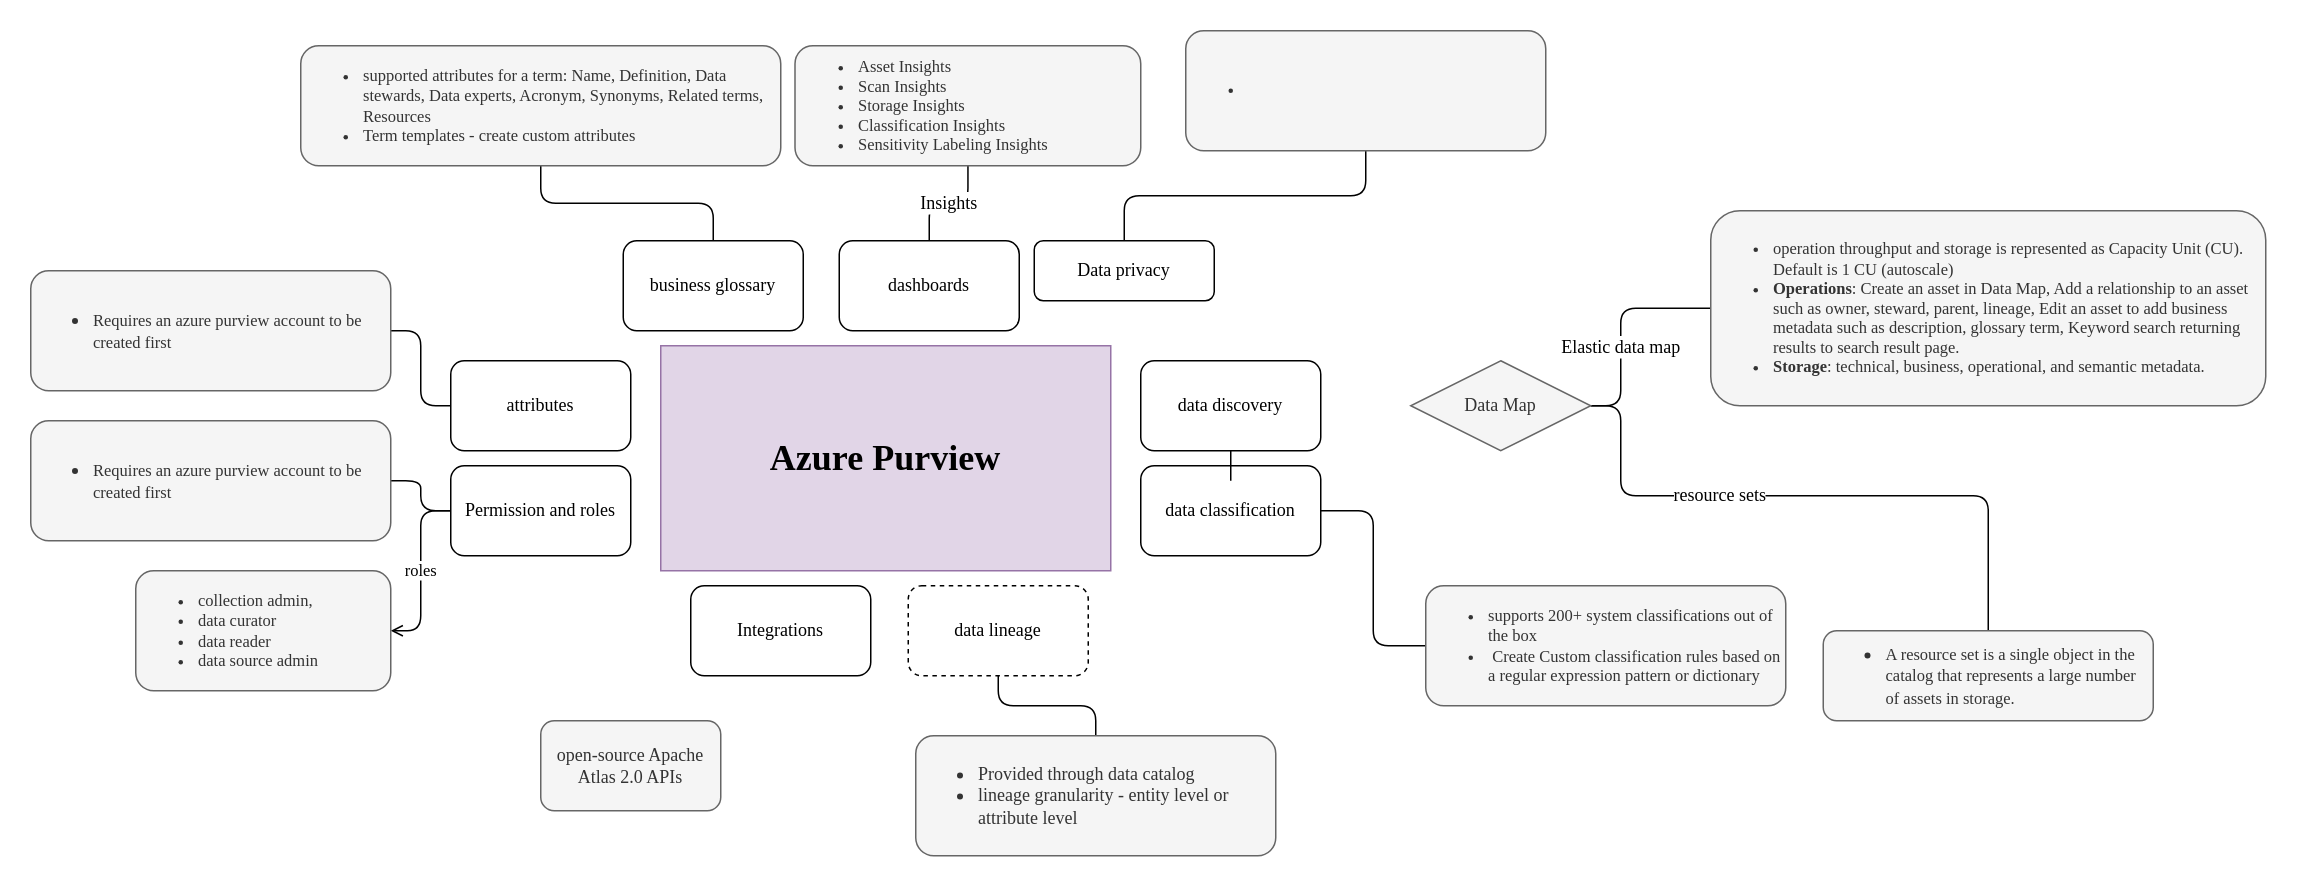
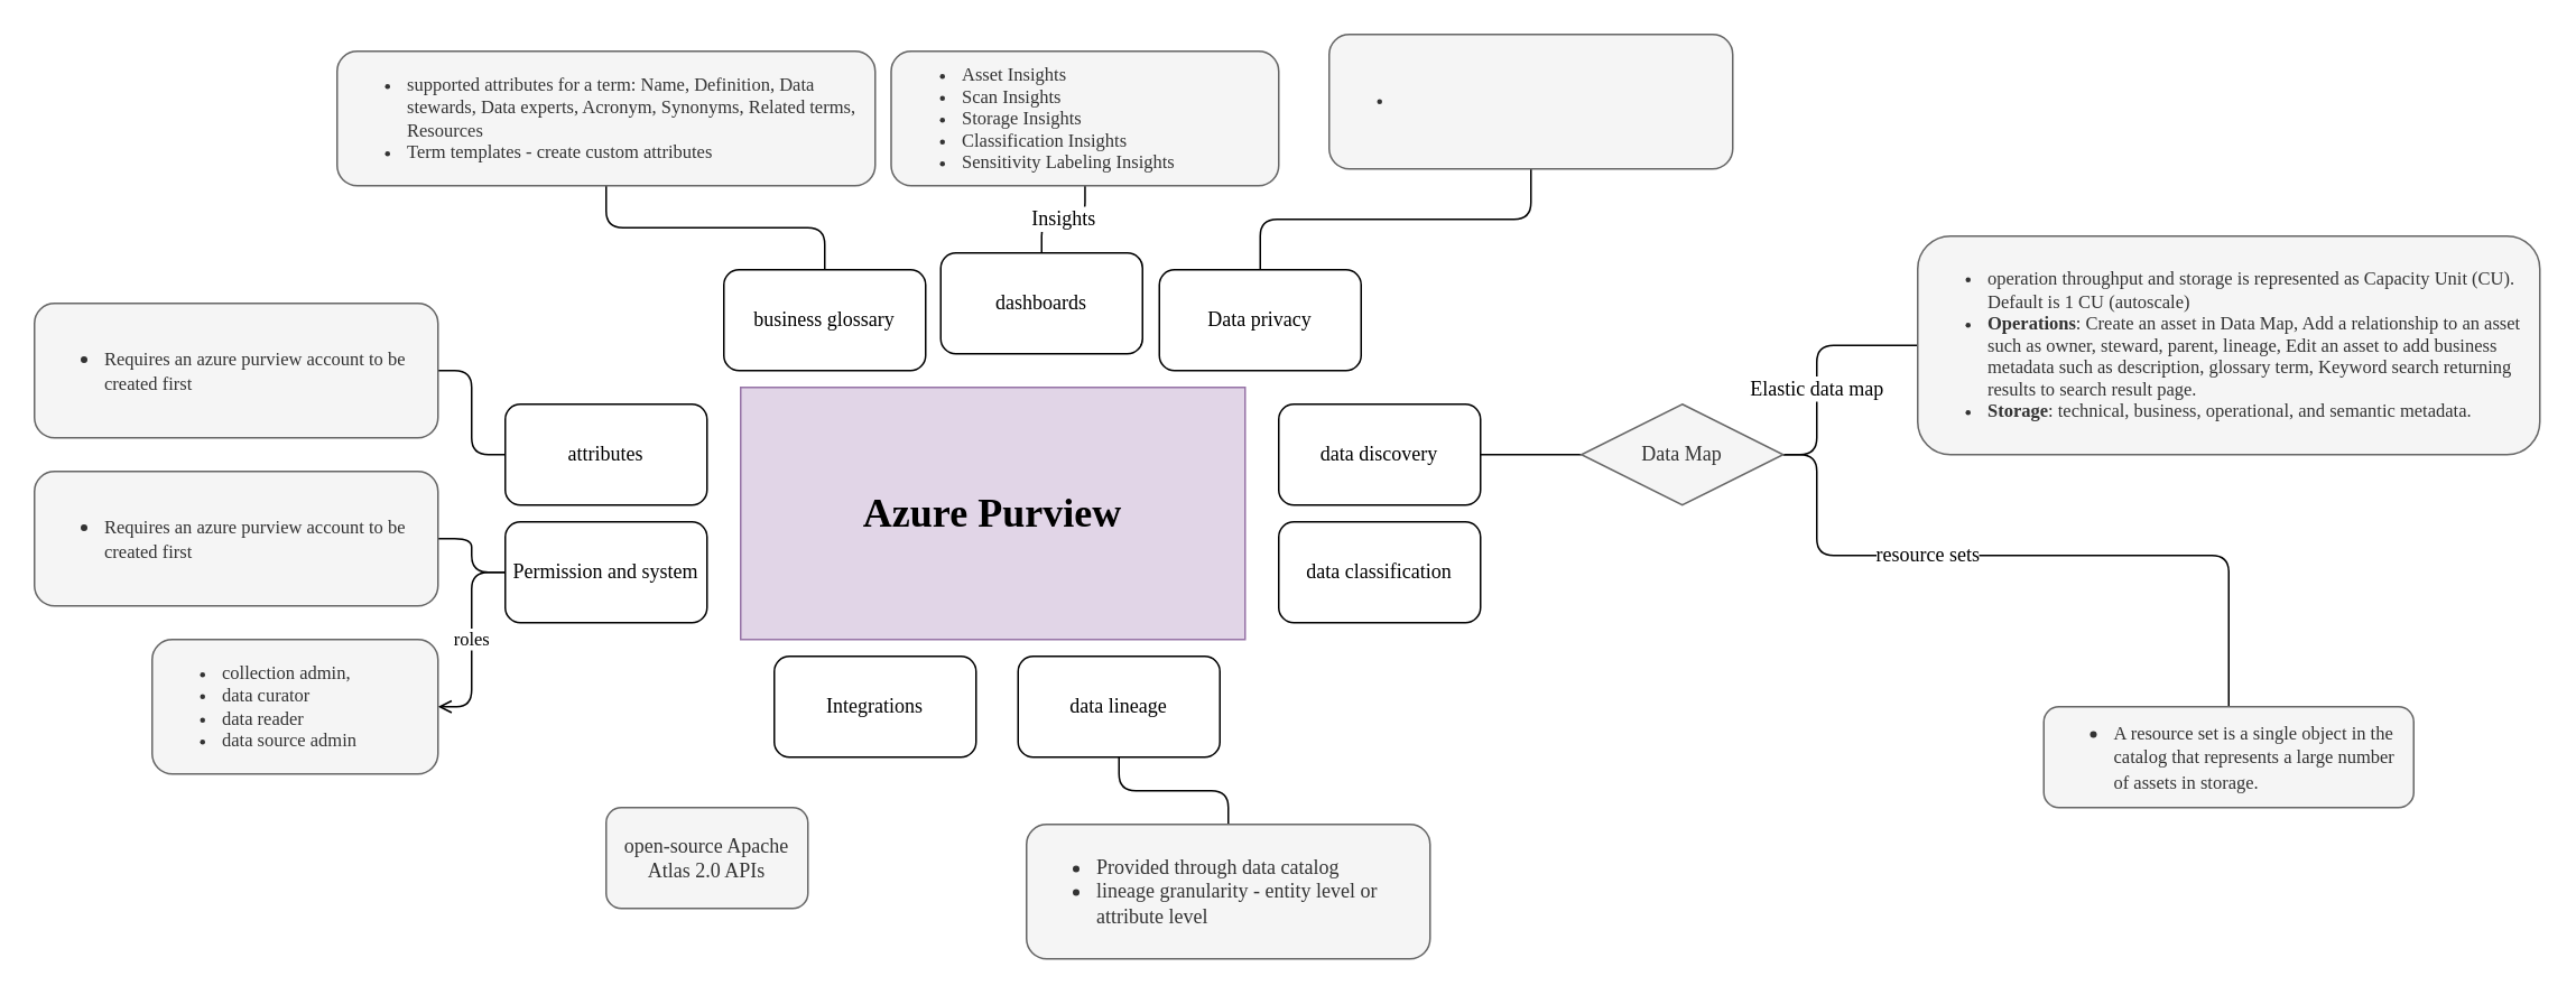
  <mxCell id="0" />
  <mxCell id="1" parent="0" />
  <mxCell id="2" value="&lt;h1&gt;Azure Purview&lt;/h1&gt;" style="rounded=0;whiteSpace=wrap;html=1;fontFamily=Tahoma;fillColor=#e1d5e7;strokeColor=#9673a6;" parent="1" vertex="1"><mxGeometry x="440" y="230" width="300" height="150" as="geometry" /></mxCell>
- <mxCell id="3" style="edgeStyle=orthogonalEdgeStyle;rounded=1;orthogonalLoop=1;jettySize=auto;html=1;entryX=0;entryY=0.5;entryDx=0;entryDy=0;fontFamily=Tahoma;fontSize=10;endArrow=none;endFill=0;strokeColor=default;" parent="1" source="4" target="30" edge="1"><mxGeometry relative="1" as="geometry" /></mxCell>
  <mxCell id="4" value="data classification" style="rounded=1;whiteSpace=wrap;html=1;fontFamily=Tahoma;" parent="1" vertex="1"><mxGeometry x="760" y="310" width="120" height="60" as="geometry" /></mxCell>
- <mxCell id="5" style="edgeStyle=orthogonalEdgeStyle;rounded=0;orthogonalLoop=1;jettySize=auto;html=1;fontFamily=Tahoma;endArrow=none;endFill=0;" parent="1" source="6" target="4" edge="1"><mxGeometry relative="1" as="geometry" /></mxCell>
+ <mxCell id="5" style="edgeStyle=orthogonalEdgeStyle;rounded=0;orthogonalLoop=1;jettySize=auto;html=1;fontFamily=Tahoma;endArrow=none;endFill=0;" parent="1" source="6" target="18" edge="1"><mxGeometry relative="1" as="geometry" /></mxCell>
  <mxCell id="6" value="data discovery" style="rounded=1;whiteSpace=wrap;html=1;fontFamily=Tahoma;" parent="1" vertex="1"><mxGeometry x="760" y="240" width="120" height="60" as="geometry" /></mxCell>
  <mxCell id="7" style="edgeStyle=orthogonalEdgeStyle;rounded=1;orthogonalLoop=1;jettySize=auto;html=1;fontFamily=Tahoma;fontSize=10;endArrow=none;endFill=0;strokeColor=default;" parent="1" source="8" target="28" edge="1"><mxGeometry relative="1" as="geometry" /></mxCell>
- <mxCell id="8" value="data lineage" style="rounded=1;whiteSpace=wrap;html=1;fontFamily=Tahoma;dashed=1;" parent="1" vertex="1"><mxGeometry x="605" y="390" width="120" height="60" as="geometry" /></mxCell>
+ <mxCell id="8" value="data lineage" style="rounded=1;whiteSpace=wrap;html=1;fontFamily=Tahoma;" parent="1" vertex="1"><mxGeometry x="605" y="390" width="120" height="60" as="geometry" /></mxCell>
  <mxCell id="9" style="edgeStyle=orthogonalEdgeStyle;rounded=1;orthogonalLoop=1;jettySize=auto;html=1;fontFamily=Tahoma;fontSize=10;endArrow=none;endFill=0;strokeColor=default;" parent="1" source="10" target="26" edge="1"><mxGeometry relative="1" as="geometry" /></mxCell>
- <mxCell id="10" value="business glossary" style="rounded=1;whiteSpace=wrap;html=1;fontFamily=Tahoma;" parent="1" vertex="1"><mxGeometry x="415" y="160" width="120" height="60" as="geometry" /></mxCell>
+ <mxCell id="10" value="business glossary" style="rounded=1;whiteSpace=wrap;html=1;fontFamily=Tahoma;" parent="1" vertex="1"><mxGeometry x="430" y="160" width="120" height="60" as="geometry" /></mxCell>
  <mxCell id="11" value="Integrations" style="rounded=1;whiteSpace=wrap;html=1;fontFamily=Tahoma;" parent="1" vertex="1"><mxGeometry x="460" y="390" width="120" height="60" as="geometry" /></mxCell>
  <mxCell id="12" value="Insights" style="edgeStyle=orthogonalEdgeStyle;rounded=1;orthogonalLoop=1;jettySize=auto;html=1;fontFamily=Tahoma;fontSize=12;endArrow=none;endFill=0;strokeColor=default;" parent="1" source="13" target="27" edge="1"><mxGeometry relative="1" as="geometry" /></mxCell>
- <mxCell id="13" value="dashboards" style="rounded=1;whiteSpace=wrap;html=1;fontFamily=Tahoma;" parent="1" vertex="1"><mxGeometry x="559" y="160" width="120" height="60" as="geometry" /></mxCell>
+ <mxCell id="13" value="dashboards" style="rounded=1;whiteSpace=wrap;html=1;fontFamily=Tahoma;" parent="1" vertex="1"><mxGeometry x="559" y="150" width="120" height="60" as="geometry" /></mxCell>
  <mxCell id="14" style="edgeStyle=orthogonalEdgeStyle;rounded=1;orthogonalLoop=1;jettySize=auto;html=1;fontFamily=Tahoma;fontSize=10;endArrow=none;endFill=0;strokeColor=default;" parent="1" source="15" target="29" edge="1"><mxGeometry relative="1" as="geometry" /></mxCell>
  <mxCell id="15" value="attributes" style="rounded=1;whiteSpace=wrap;html=1;fontFamily=Tahoma;" parent="1" vertex="1"><mxGeometry x="300" y="240" width="120" height="60" as="geometry" /></mxCell>
  <mxCell id="16" value="Elastic data map" style="edgeStyle=orthogonalEdgeStyle;rounded=1;orthogonalLoop=1;jettySize=auto;html=1;fontFamily=Tahoma;endArrow=none;endFill=0;strokeColor=default;entryX=0;entryY=0.5;entryDx=0;entryDy=0;fontSize=12;" parent="1" source="18" target="20" edge="1"><mxGeometry x="-0.191" relative="1" as="geometry"><Array as="points"><mxPoint x="1080" y="270" /><mxPoint x="1080" y="205" /></Array><mxPoint as="offset" /></mxGeometry></mxCell>
  <mxCell id="17" value="resource sets" style="edgeStyle=orthogonalEdgeStyle;rounded=1;orthogonalLoop=1;jettySize=auto;html=1;fontFamily=Tahoma;fontSize=12;endArrow=none;endFill=0;strokeColor=default;" parent="1" source="18" target="21" edge="1"><mxGeometry x="-0.294" relative="1" as="geometry"><Array as="points"><mxPoint x="1080" y="270" /><mxPoint x="1080" y="330" /></Array><mxPoint as="offset" /></mxGeometry></mxCell>
  <mxCell id="18" value="Data Map" style="rhombus;whiteSpace=wrap;html=1;fontFamily=Tahoma;fillColor=#f5f5f5;fontColor=#333333;strokeColor=#666666;" parent="1" vertex="1"><mxGeometry x="940" y="240" width="120" height="60" as="geometry" /></mxCell>
  <mxCell id="19" value="open-source Apache Atlas 2.0 APIs" style="rounded=1;whiteSpace=wrap;html=1;fontFamily=Tahoma;fillColor=#f5f5f5;fontColor=#333333;strokeColor=#666666;" parent="1" vertex="1"><mxGeometry x="360" y="480" width="120" height="60" as="geometry" /></mxCell>
  <mxCell id="20" value="&lt;p&gt;&lt;/p&gt;&lt;ul style=&quot;font-size: 11px&quot;&gt;&lt;li&gt;&lt;span&gt;operation throughput and storage is represented as Capacity Unit (CU). Default is 1 CU (autoscale)&lt;/span&gt;&lt;br&gt;&lt;/li&gt;&lt;li&gt;&lt;span&gt;&lt;b&gt;Operations&lt;/b&gt;: Create an asset in Data Map, Add a relationship to an asset such as owner, steward, parent, lineage, Edit an asset to add business metadata such as description, glossary term, Keyword search returning results to search result page.&lt;/span&gt;&lt;/li&gt;&lt;li&gt;&lt;span&gt;&lt;b&gt;Storage&lt;/b&gt;: technical, business, operational, and semantic metadata.&lt;/span&gt;&lt;/li&gt;&lt;/ul&gt;&lt;p&gt;&lt;/p&gt;&lt;p&gt;&lt;/p&gt;" style="rounded=1;whiteSpace=wrap;html=1;fontFamily=Tahoma;fillColor=#f5f5f5;fontColor=#333333;strokeColor=#666666;align=left;" parent="1" vertex="1"><mxGeometry x="1140" y="140" width="370" height="130" as="geometry" /></mxCell>
  <mxCell id="21" value="&lt;ul&gt;&lt;li&gt;&lt;font style=&quot;font-size: 11px&quot;&gt;A resource set is a single object in the catalog that represents a large number of assets in storage.&lt;/font&gt;&lt;/li&gt;&lt;/ul&gt;" style="rounded=1;whiteSpace=wrap;html=1;fontFamily=Tahoma;fillColor=#f5f5f5;fontColor=#333333;strokeColor=#666666;align=left;" parent="1" vertex="1"><mxGeometry x="1215" y="420" width="220" height="60" as="geometry" /></mxCell>
  <mxCell id="22" style="edgeStyle=orthogonalEdgeStyle;rounded=1;orthogonalLoop=1;jettySize=auto;html=1;entryX=1;entryY=0.5;entryDx=0;entryDy=0;fontFamily=Tahoma;fontSize=10;endArrow=none;endFill=0;strokeColor=default;" parent="1" source="24" target="25" edge="1"><mxGeometry relative="1" as="geometry" /></mxCell>
  <mxCell id="23" value="roles" style="edgeStyle=orthogonalEdgeStyle;rounded=1;orthogonalLoop=1;jettySize=auto;html=1;entryX=1;entryY=0.5;entryDx=0;entryDy=0;fontFamily=Tahoma;fontSize=11;endArrow=open;endFill=0;strokeColor=default;" parent="1" source="24" target="31" edge="1"><mxGeometry relative="1" as="geometry" /></mxCell>
- <mxCell id="24" value="Permission and roles" style="rounded=1;whiteSpace=wrap;html=1;fontFamily=Tahoma;" parent="1" vertex="1"><mxGeometry x="300" y="310" width="120" height="60" as="geometry" /></mxCell>
+ <mxCell id="24" value="Permission and system" style="rounded=1;whiteSpace=wrap;html=1;fontFamily=Tahoma;" parent="1" vertex="1"><mxGeometry x="300" y="310" width="120" height="60" as="geometry" /></mxCell>
  <mxCell id="25" value="&lt;ul&gt;&lt;li&gt;&lt;font style=&quot;font-size: 11px&quot;&gt;Requires an azure purview account to be created first&lt;/font&gt;&lt;/li&gt;&lt;/ul&gt;" style="rounded=1;whiteSpace=wrap;html=1;fontFamily=Tahoma;fillColor=#f5f5f5;fontColor=#333333;strokeColor=#666666;align=left;" parent="1" vertex="1"><mxGeometry x="20" y="280" width="240" height="80" as="geometry" /></mxCell>
  <mxCell id="26" value="&lt;ul style=&quot;font-size: 11px&quot;&gt;&lt;li&gt;supported attributes for a term: Name, Definition, Data stewards, Data experts, Acronym, Synonyms, Related terms, Resources&lt;br&gt;&lt;/li&gt;&lt;li&gt;Term templates -&amp;nbsp;create custom attributes&lt;/li&gt;&lt;/ul&gt;" style="rounded=1;whiteSpace=wrap;html=1;fontFamily=Tahoma;fillColor=#f5f5f5;fontColor=#333333;strokeColor=#666666;align=left;fontSize=10;" parent="1" vertex="1"><mxGeometry x="200" y="30" width="320" height="80" as="geometry" /></mxCell>
  <mxCell id="27" value="&lt;ul style=&quot;font-size: 11px&quot;&gt;&lt;li&gt;&lt;span&gt;Asset Insights&lt;/span&gt;&lt;br&gt;&lt;/li&gt;&lt;li&gt;Scan Insights&lt;/li&gt;&lt;li&gt;Storage Insights&lt;/li&gt;&lt;li&gt;Classification Insights&lt;/li&gt;&lt;li&gt;Sensitivity Labeling Insights&lt;/li&gt;&lt;/ul&gt;" style="rounded=1;whiteSpace=wrap;html=1;fontFamily=Tahoma;fillColor=#f5f5f5;fontColor=#333333;strokeColor=#666666;align=left;" parent="1" vertex="1"><mxGeometry x="529.5" y="30" width="230.5" height="80" as="geometry" /></mxCell>
  <mxCell id="28" value="&lt;ul&gt;&lt;li&gt;Provided through data catalog&lt;/li&gt;&lt;li&gt;lineage granularity - entity level or attribute level&lt;/li&gt;&lt;/ul&gt;" style="rounded=1;whiteSpace=wrap;html=1;fontFamily=Tahoma;fillColor=#f5f5f5;fontColor=#333333;strokeColor=#666666;align=left;" parent="1" vertex="1"><mxGeometry x="610" y="490" width="240" height="80" as="geometry" /></mxCell>
  <mxCell id="29" value="&lt;ul&gt;&lt;li&gt;&lt;font style=&quot;font-size: 11px&quot;&gt;Requires an azure purview account to be created first&lt;/font&gt;&lt;/li&gt;&lt;/ul&gt;" style="rounded=1;whiteSpace=wrap;html=1;fontFamily=Tahoma;fillColor=#f5f5f5;fontColor=#333333;strokeColor=#666666;align=left;" parent="1" vertex="1"><mxGeometry x="20" y="180" width="240" height="80" as="geometry" /></mxCell>
- <mxCell id="30" value="&lt;ul style=&quot;font-size: 11px&quot;&gt;&lt;li&gt;supports 200+ system classifications out of the box&lt;br&gt;&lt;/li&gt;&lt;li&gt;&amp;nbsp;Create Custom classification rules based on a regular expression pattern or dictionary&lt;br&gt;&lt;/li&gt;&lt;/ul&gt;" style="rounded=1;whiteSpace=wrap;html=1;fontFamily=Tahoma;fillColor=#f5f5f5;fontColor=#333333;strokeColor=#666666;align=left;" parent="1" vertex="1"><mxGeometry x="950" y="390" width="240" height="80" as="geometry" /></mxCell>
  <mxCell id="31" value="&lt;div style=&quot;font-size: 11px&quot;&gt;&lt;ul&gt;&lt;li&gt;collection admin,&lt;/li&gt;&lt;li&gt;data curator&lt;/li&gt;&lt;li&gt;data reader&lt;/li&gt;&lt;li&gt;data source admin&lt;/li&gt;&lt;/ul&gt;&lt;/div&gt;" style="rounded=1;whiteSpace=wrap;html=1;fontFamily=Tahoma;fontSize=10;align=left;fillColor=#f5f5f5;fontColor=#333333;strokeColor=#666666;" parent="1" vertex="1"><mxGeometry x="90" y="380" width="170" height="80" as="geometry" /></mxCell>
  <mxCell id="32" style="edgeStyle=orthogonalEdgeStyle;rounded=1;orthogonalLoop=1;jettySize=auto;html=1;fontFamily=Tahoma;fontSize=10;endArrow=none;endFill=0;strokeColor=default;" parent="1" source="33" target="34" edge="1"><mxGeometry relative="1" as="geometry" /></mxCell>
- <mxCell id="33" value="Data privacy" style="rounded=1;whiteSpace=wrap;html=1;fontFamily=Tahoma;" parent="1" vertex="1"><mxGeometry x="689" y="160" width="120" height="40" as="geometry" /></mxCell>
+ <mxCell id="33" value="Data privacy" style="rounded=1;whiteSpace=wrap;html=1;fontFamily=Tahoma;" parent="1" vertex="1"><mxGeometry x="689" y="160" width="120" height="60" as="geometry" /></mxCell>
  <mxCell id="34" value="&lt;ul style=&quot;font-size: 10px&quot;&gt;&lt;li style=&quot;font-size: 10px&quot;&gt;&lt;br&gt;&lt;/li&gt;&lt;/ul&gt;" style="rounded=1;whiteSpace=wrap;html=1;fontFamily=Tahoma;fillColor=#f5f5f5;fontColor=#333333;strokeColor=#666666;align=left;fontSize=10;" parent="1" vertex="1"><mxGeometry x="790" y="20" width="240" height="80" as="geometry" /></mxCell>
